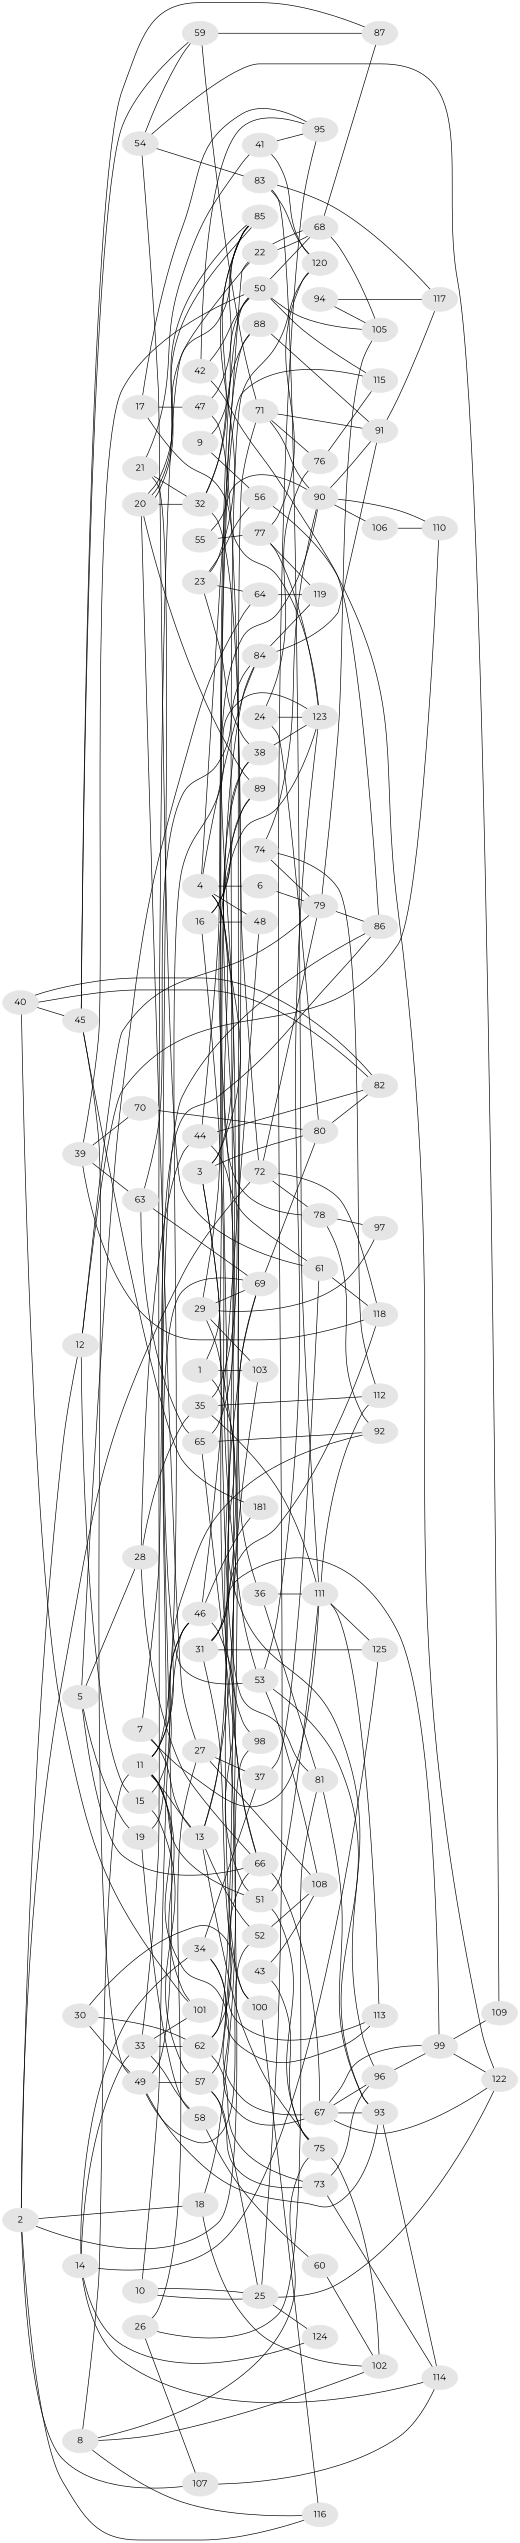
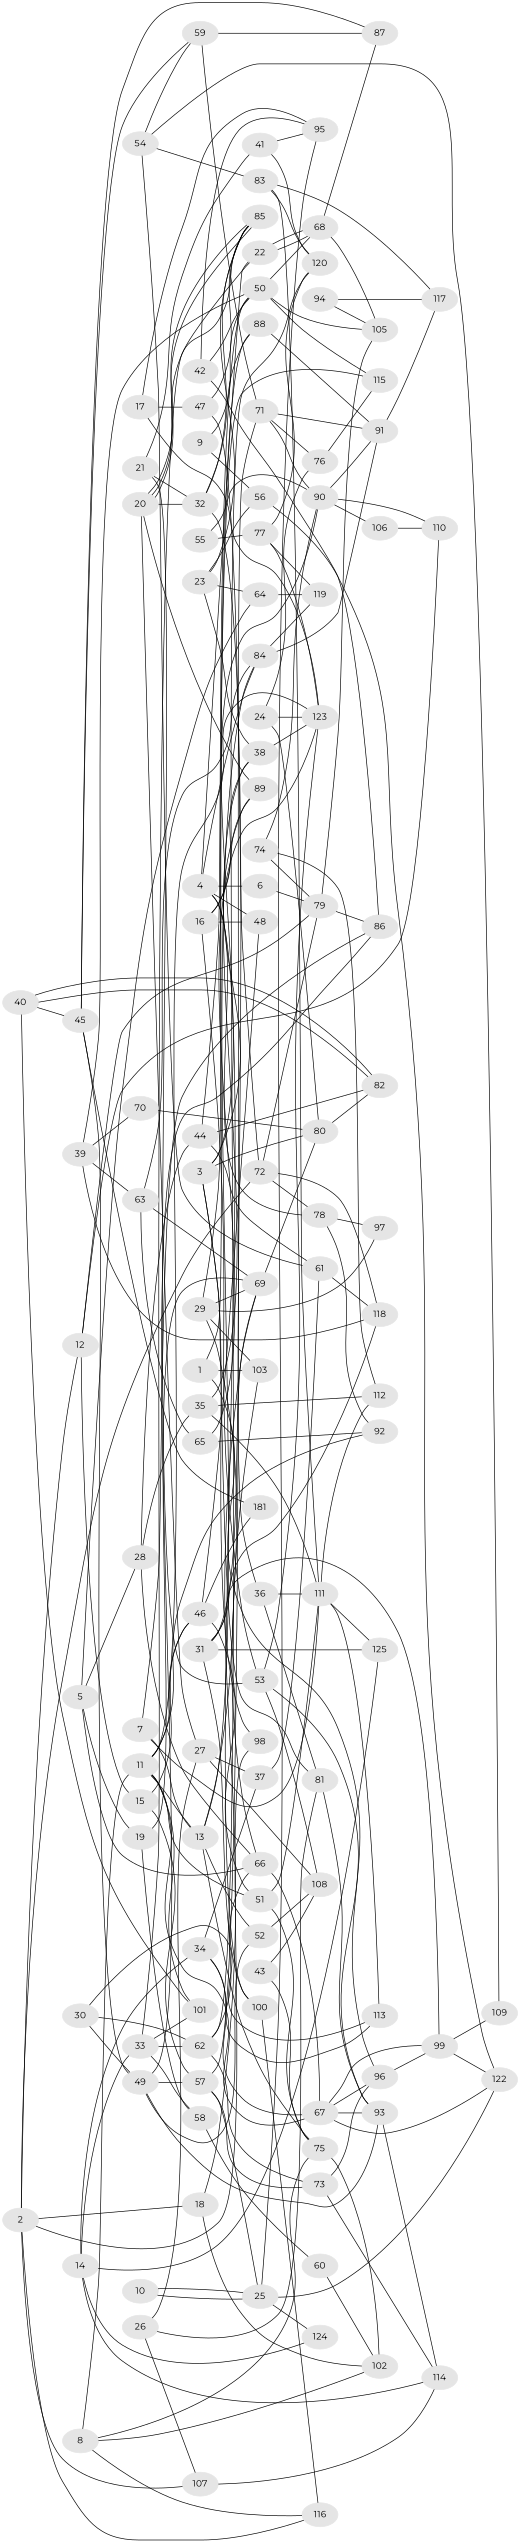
  graph {
    fontname=Montserrat
    rankdir=LR
    node [color=gray90 fontname=Montserrat style=filled]
    edge [fontname=Montserrat]
    1
    96
    103
    115
    99
    2
    12
    18
    72
    98
    107
    116
    79
    15
    110
    102
    69
    78
    118
    114
    3
    80
    81
    89
    90
    82
    93
    91
    106
    4
    6
    22
    48
    84
    100
    68
    92
    97
    119
    5
    19
    28
    64
    66
    58
    35
    44
    67
    25
    124
    95
    122
    86
    105
    7
    13
    111
    75
    52
    125
    113
    112
    8
    11
    46
    51
    101
    123
    9
    50
    56
    10
    n73 [label=181]
    57
    108
    14
    33
    34
    85
    62
    37
    71
    73
    16
    38
    53
    17
    47
    60
    20
    27
    32
    88
    36
    21
    41
    120
    87
    23
    24
    76
    26
    61
    29
    30
    49
    31
    109
    39
    63
    70
    65
    40
    45
    59
    42
    43
    54
    83
    117
    55
    77
    74
    94
    1 -- 96
    1 -- 103
    1 -- 115
    96 -- 99
    99 -- 122
    99 -- 109
    2 -- 12
    2 -- 18
    2 -- 72
    2 -- 98
    2 -- 107
    2 -- 116
    12 -- 79
    12 -- 15
    12 -- 110
    18 -- 102
    18 -- 69
    72 -- 79
    72 -- 78
    72 -- 118
    107 -- 114
    79 -- 86
    79 -- 105
    15 -- 46
    15 -- 57
    69 -- 80
    78 -- 92
    78 -- 97
    3 -- 98
    3 -- 80
    3 -- 81
    3 -- 89
    3 -- 90
    80 -- 82
    81 -- 93
    90 -- 110
    90 -- 91
    90 -- 106
    93 -- 114
    91 -- 117
    106 -- 110
    4 -- 78
    4 -- 6
    4 -- 22
    4 -- 48
    4 -- 84
    4 -- 100
    6 -- 79
    22 -- 68
    22 -- 68
    84 -- 91
    84 -- 119
    100 -- 116
    68 -- 105
    68 -- 87
    5 -- 19
    5 -- 28
    5 -- 64
    5 -- 66
    19 -- 69
    19 -- 58
    28 -- 66
    28 -- 35
    28 -- 44
    64 -- 119
    66 -- 67
    58 -- 60
    35 -- 111
    35 -- 112
    35 -- 38
    44 -- 82
    44 -- 50
    44 -- 61
    67 -- 96
    67 -- 99
    67 -- 93
    67 -- 122
    25 -- 124
    25 -- 95
    25 -- 122
    7 -- 86
    7 -- 13
    7 -- 111
    13 -- 103
    13 -- 84
    13 -- 75
    13 -- 52
    111 -- 125
    111 -- 113
    111 -- 112
    75 -- 102
    52 -- 108
    8 -- 116
    8 -- 102
    8 -- 75
    8 -- 11
    11 -- 92
    11 -- 67
    11 -- 13
    11 -- 46
    11 -- 51
    11 -- 101
    11 -- 123
    46 -- 48
    46 -- 51
    46 -- n73
    51 -- 111
    51 -- 75
    9 -- 50
    9 -- 56
    50 -- 115
    50 -- 68
    50 -- 105
    56 -- 122
    10 -- 25
    10 -- 25
-   10 -- 46
    57 -- 25
    57 -- 71
    57 -- 73
    14 -- 114
    14 -- 124
    14 -- 125
    14 -- 33
    14 -- 34
    33 -- 58
    33 -- 101
    33 -- 85
    33 -- 62
    34 -- 67
    34 -- 113
    34 -- 37
    62 -- 66
    62 -- 73
    62 -- 120
    37 -- 61
    71 -- 90
    71 -- 91
    71 -- 76
    73 -- 96
    73 -- 114
    16 -- 89
    16 -- 48
    16 -- 38
    16 -- 53
    38 -- 123
    53 -- 93
    53 -- 123
    53 -- 108
    17 -- 95
    17 -- 123
    17 -- 47
    47 -- 72
    47 -- 85
    60 -- 102
    20 -- 89
    20 -- 22
    20 -- 85
    20 -- 85
    20 -- 27
    20 -- 32
    27 -- 108
    27 -- 37
    32 -- 85
    32 -- 88
    32 -- 36
    88 -- 91
    36 -- 81
    36 -- 111
    21 -- 53
    21 -- 32
    21 -- 41
    41 -- 95
    41 -- 120
    23 -- 64
    23 -- 56
    23 -- 85
    23 -- 38
    24 -- 80
    24 -- 123
    24 -- 76
    76 -- 115
    26 -- 107
    26 -- 81
    26 -- 27
    61 -- 118
    29 -- 103
    29 -- 69
    29 -- 97
    29 -- 66
    29 -- 88
    30 -- 113
    30 -- 62
    30 -- 49
    49 -- 93
    49 -- 86
    49 -- 52
    49 -- 57
    31 -- 99
    31 -- 69
    31 -- 118
    31 -- 100
    31 -- 125
    39 -- 118
    39 -- 50
    39 -- 63
    39 -- 70
    63 -- 69
    63 -- 84
    63 -- 65
    70 -- 80
    65 -- 92
-   65 -- 66
    65 -- 123
    40 -- 82
    40 -- 82
    40 -- 101
    40 -- 45
    45 -- n73
    45 -- 87
    45 -- 49
    45 -- 59
    59 -- 71
    59 -- 87
    42 -- 95
    42 -- 86
    42 -- 50
    43 -- 75
    43 -- 108
    54 -- 61
    54 -- 109
    54 -- 59
    54 -- 83
    83 -- 111
    83 -- 120
    83 -- 117
    55 -- 90
    55 -- 77
    77 -- 119
    77 -- 123
    77 -- 120
    74 -- 79
    74 -- 90
    74 -- 112
    94 -- 105
    94 -- 117
  }
